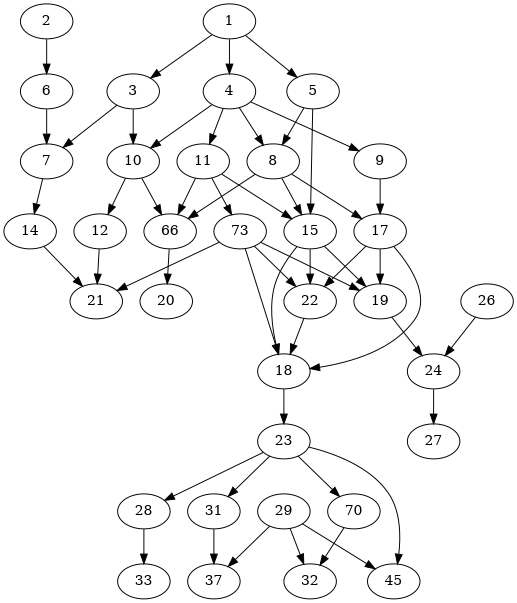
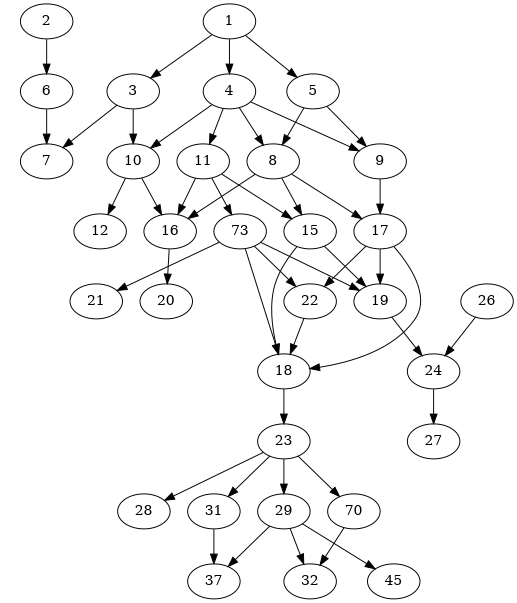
  digraph {
    node [alpha=0.06]
    1 [alpha=0.14 expect_size=46105600]
    3 [alpha=0.10 expect_size=12571648]
    4 [alpha=0.20 expect_size=37699584]
    5 [alpha=0.01 expect_size=24918016]
    7 [alpha=0.03 expect_size=38201344]
    10 [alpha=0.19 expect_size=14013440]
    8 [alpha=0.05 expect_size=14077952]
    9 [alpha=0.20 expect_size=33268736]
    11 [expect_size=43432960]
-   14 [alpha=0.12 expect_size=23504896]
-   16 [alpha=0.03 expect_size=24886272 label=66]
+   16 [alpha=0.03 expect_size=24886272]
    12 [alpha=0.07 expect_size=29169664]
    15 [expect_size=23345152]
    17 [alpha=0.02 expect_size=20487168]
    n15 [alpha=0.04 expect_size=48183296 label=73]
    2 [alpha=0.08 expect_size=25431040]
    6 [alpha=0.18 expect_size=51836928]
    21 [alpha=0.01 expect_size=37673984]
    20 [alpha=0.05 expect_size=38883328]
    18 [alpha=0.09 expect_size=28599296]
    19 [expect_size=39662592]
    22 [expect_size=50904064]
    23 [alpha=0.14 expect_size=20672512]
    24 [alpha=0.16 expect_size=29299712]
    28 [alpha=0.07 expect_size=35889152]
    29 [expect_size=9156608]
    n27 [alpha=0.09 expect_size=22708224 label=70]
    31 [alpha=0.09 expect_size=33884160]
    27 [alpha=0.19 expect_size=30566400]
-   33 [expect_size=50332672]
    n31 [alpha=0.01 expect_size=35936256 label=37]
    32 [alpha=0.18 expect_size=36363264]
    n33 [alpha=0.04 expect_size=25629696 label=45]
    26 [alpha=0.16 expect_size=24622080]
    1 -> 3
    1 -> 4
    1 -> 5
    3 -> 7
    3 -> 10
    4 -> 10
    4 -> 8
    4 -> 9
    4 -> 11
    5 -> 8
-   5 -> 15
-   7 -> 14
+   5 -> 9
    10 -> 16
    10 -> 12
    8 -> 16
    8 -> 15
    8 -> 17
    9 -> 17
    11 -> 16
    11 -> 15
    11 -> n15
-   14 -> 21
    16 -> 20
-   12 -> 21
    15 -> 18
    15 -> 19
-   15 -> 22
    17 -> 18
    17 -> 19
    17 -> 22
    n15 -> 21
    n15 -> 18
    n15 -> 19
    n15 -> 22
    2 -> 6
    6 -> 7
    18 -> 23
    19 -> 24
    22 -> 18
    23 -> 28
-   23 -> n33
+   23 -> 29
    23 -> n27
    23 -> 31
    24 -> 27
-   28 -> 33
    29 -> n31
    29 -> 32
    29 -> n33
    n27 -> 32
    31 -> n31
    26 -> 24
  }
